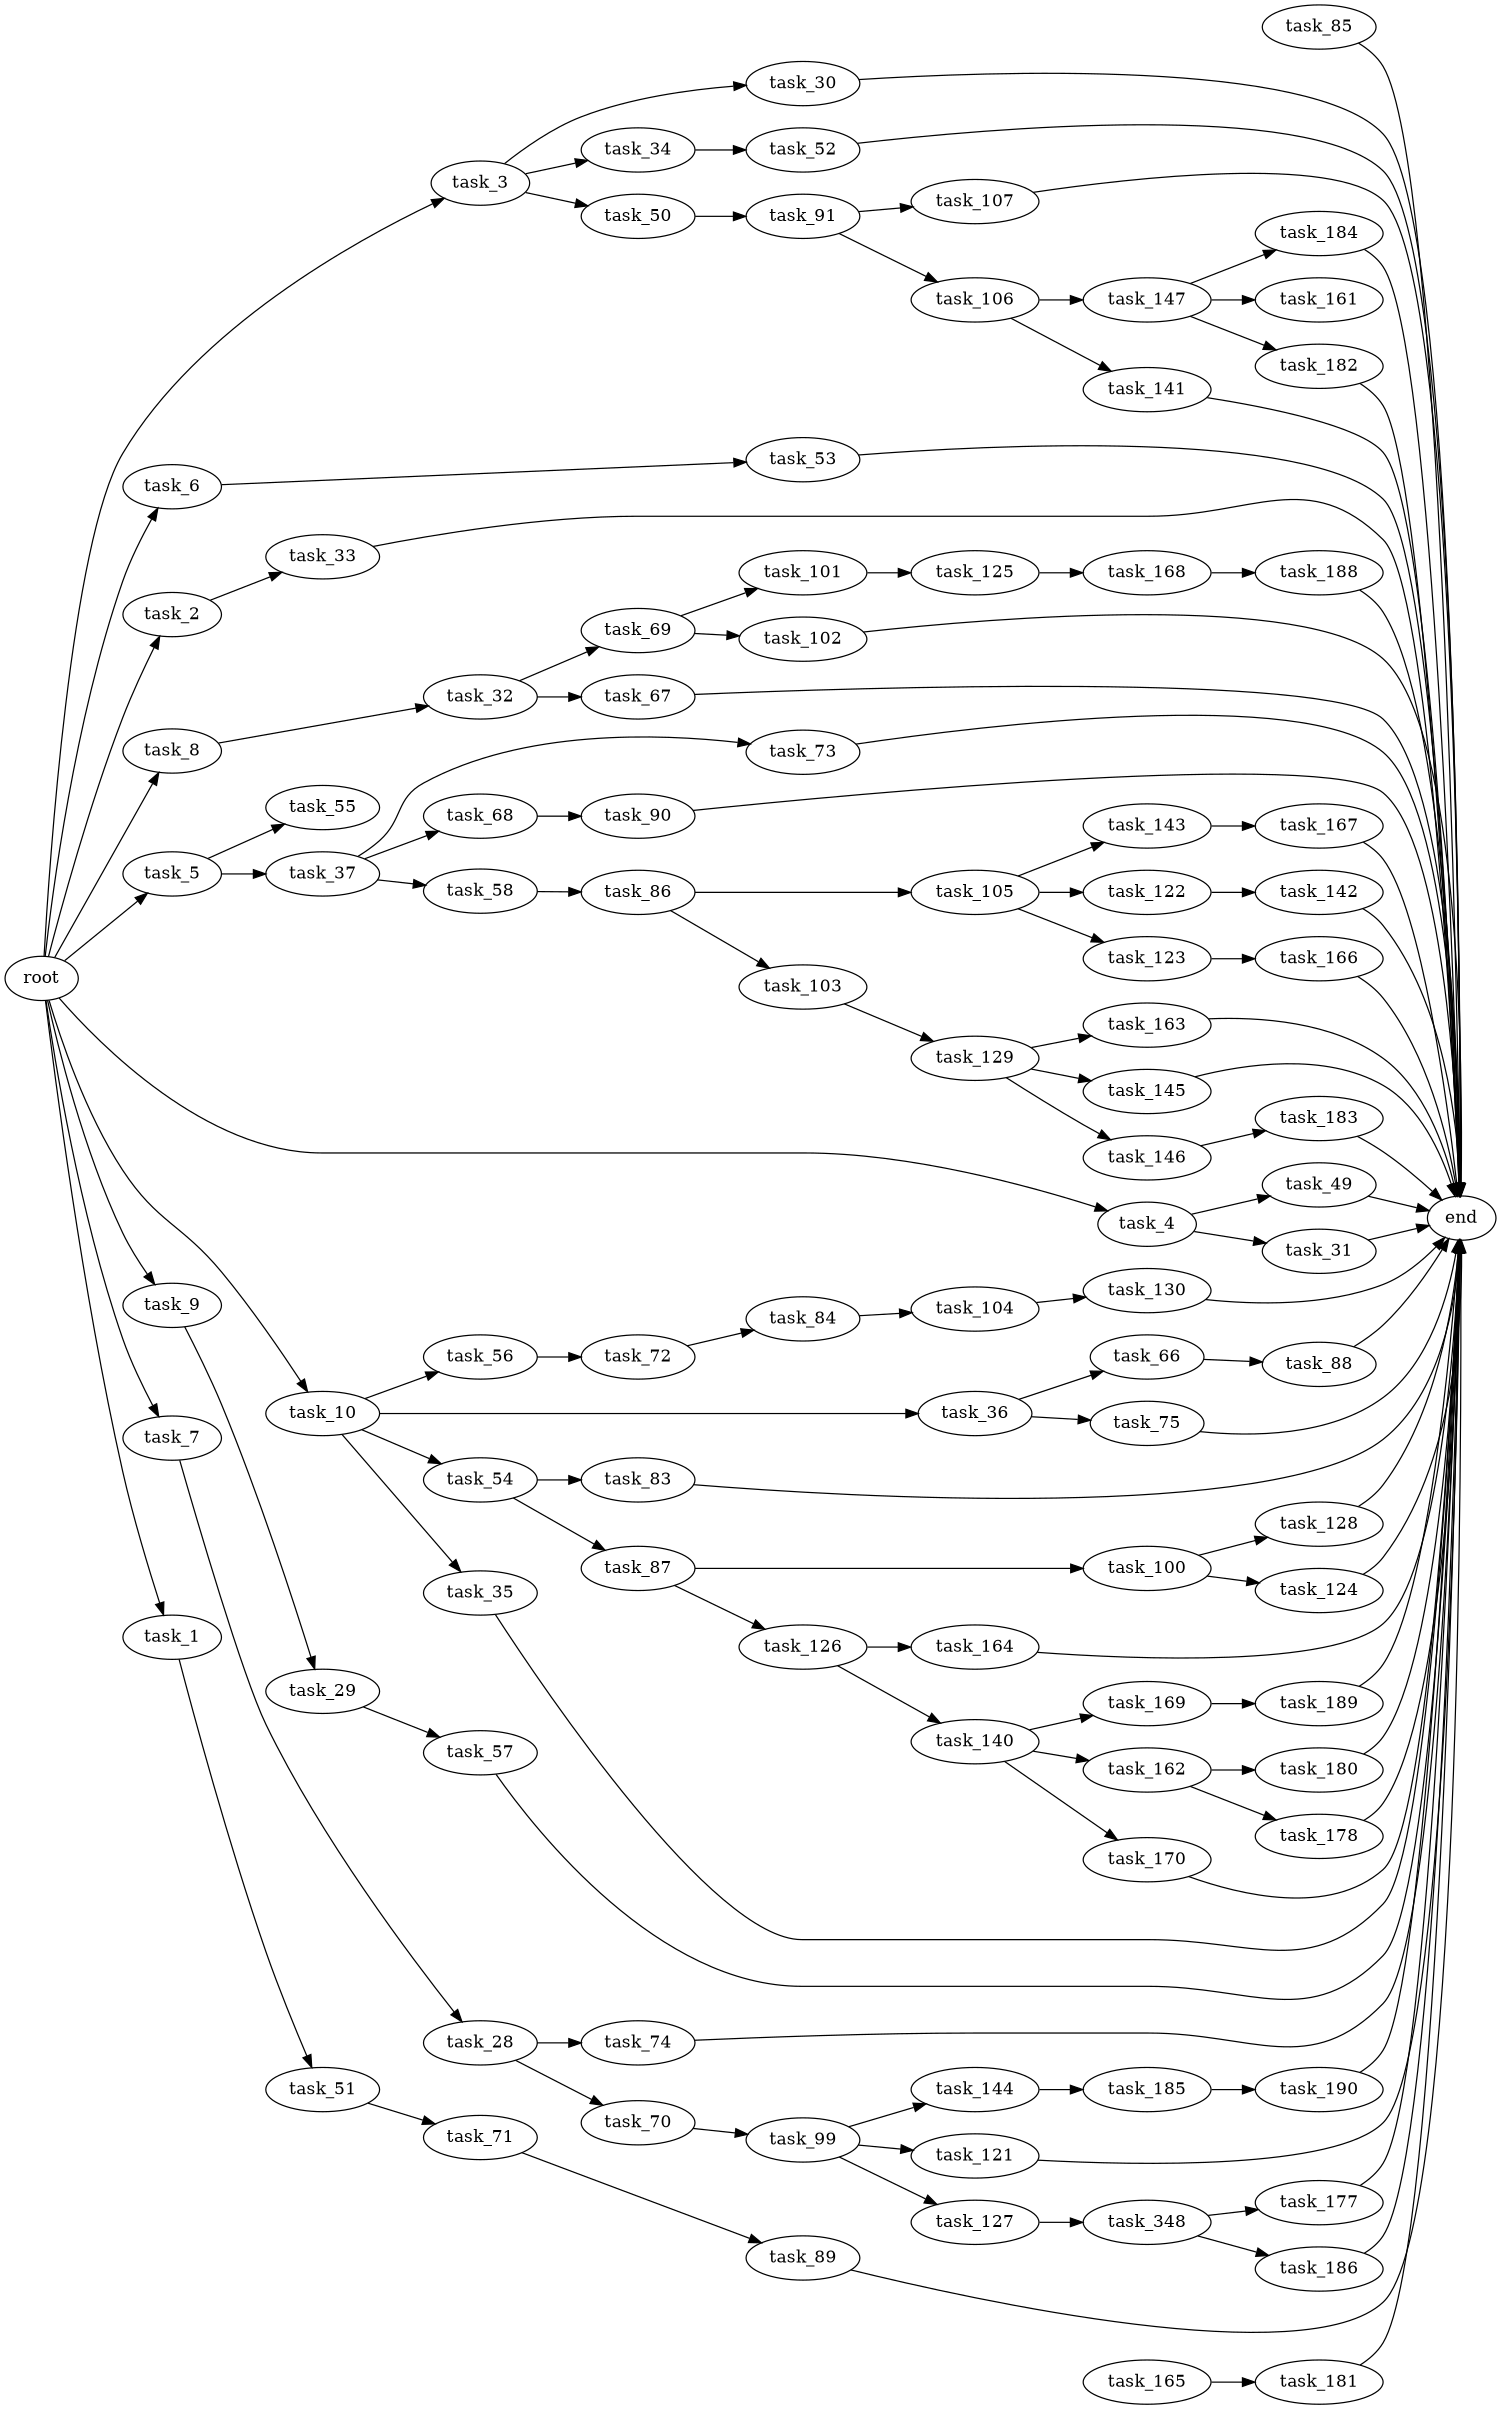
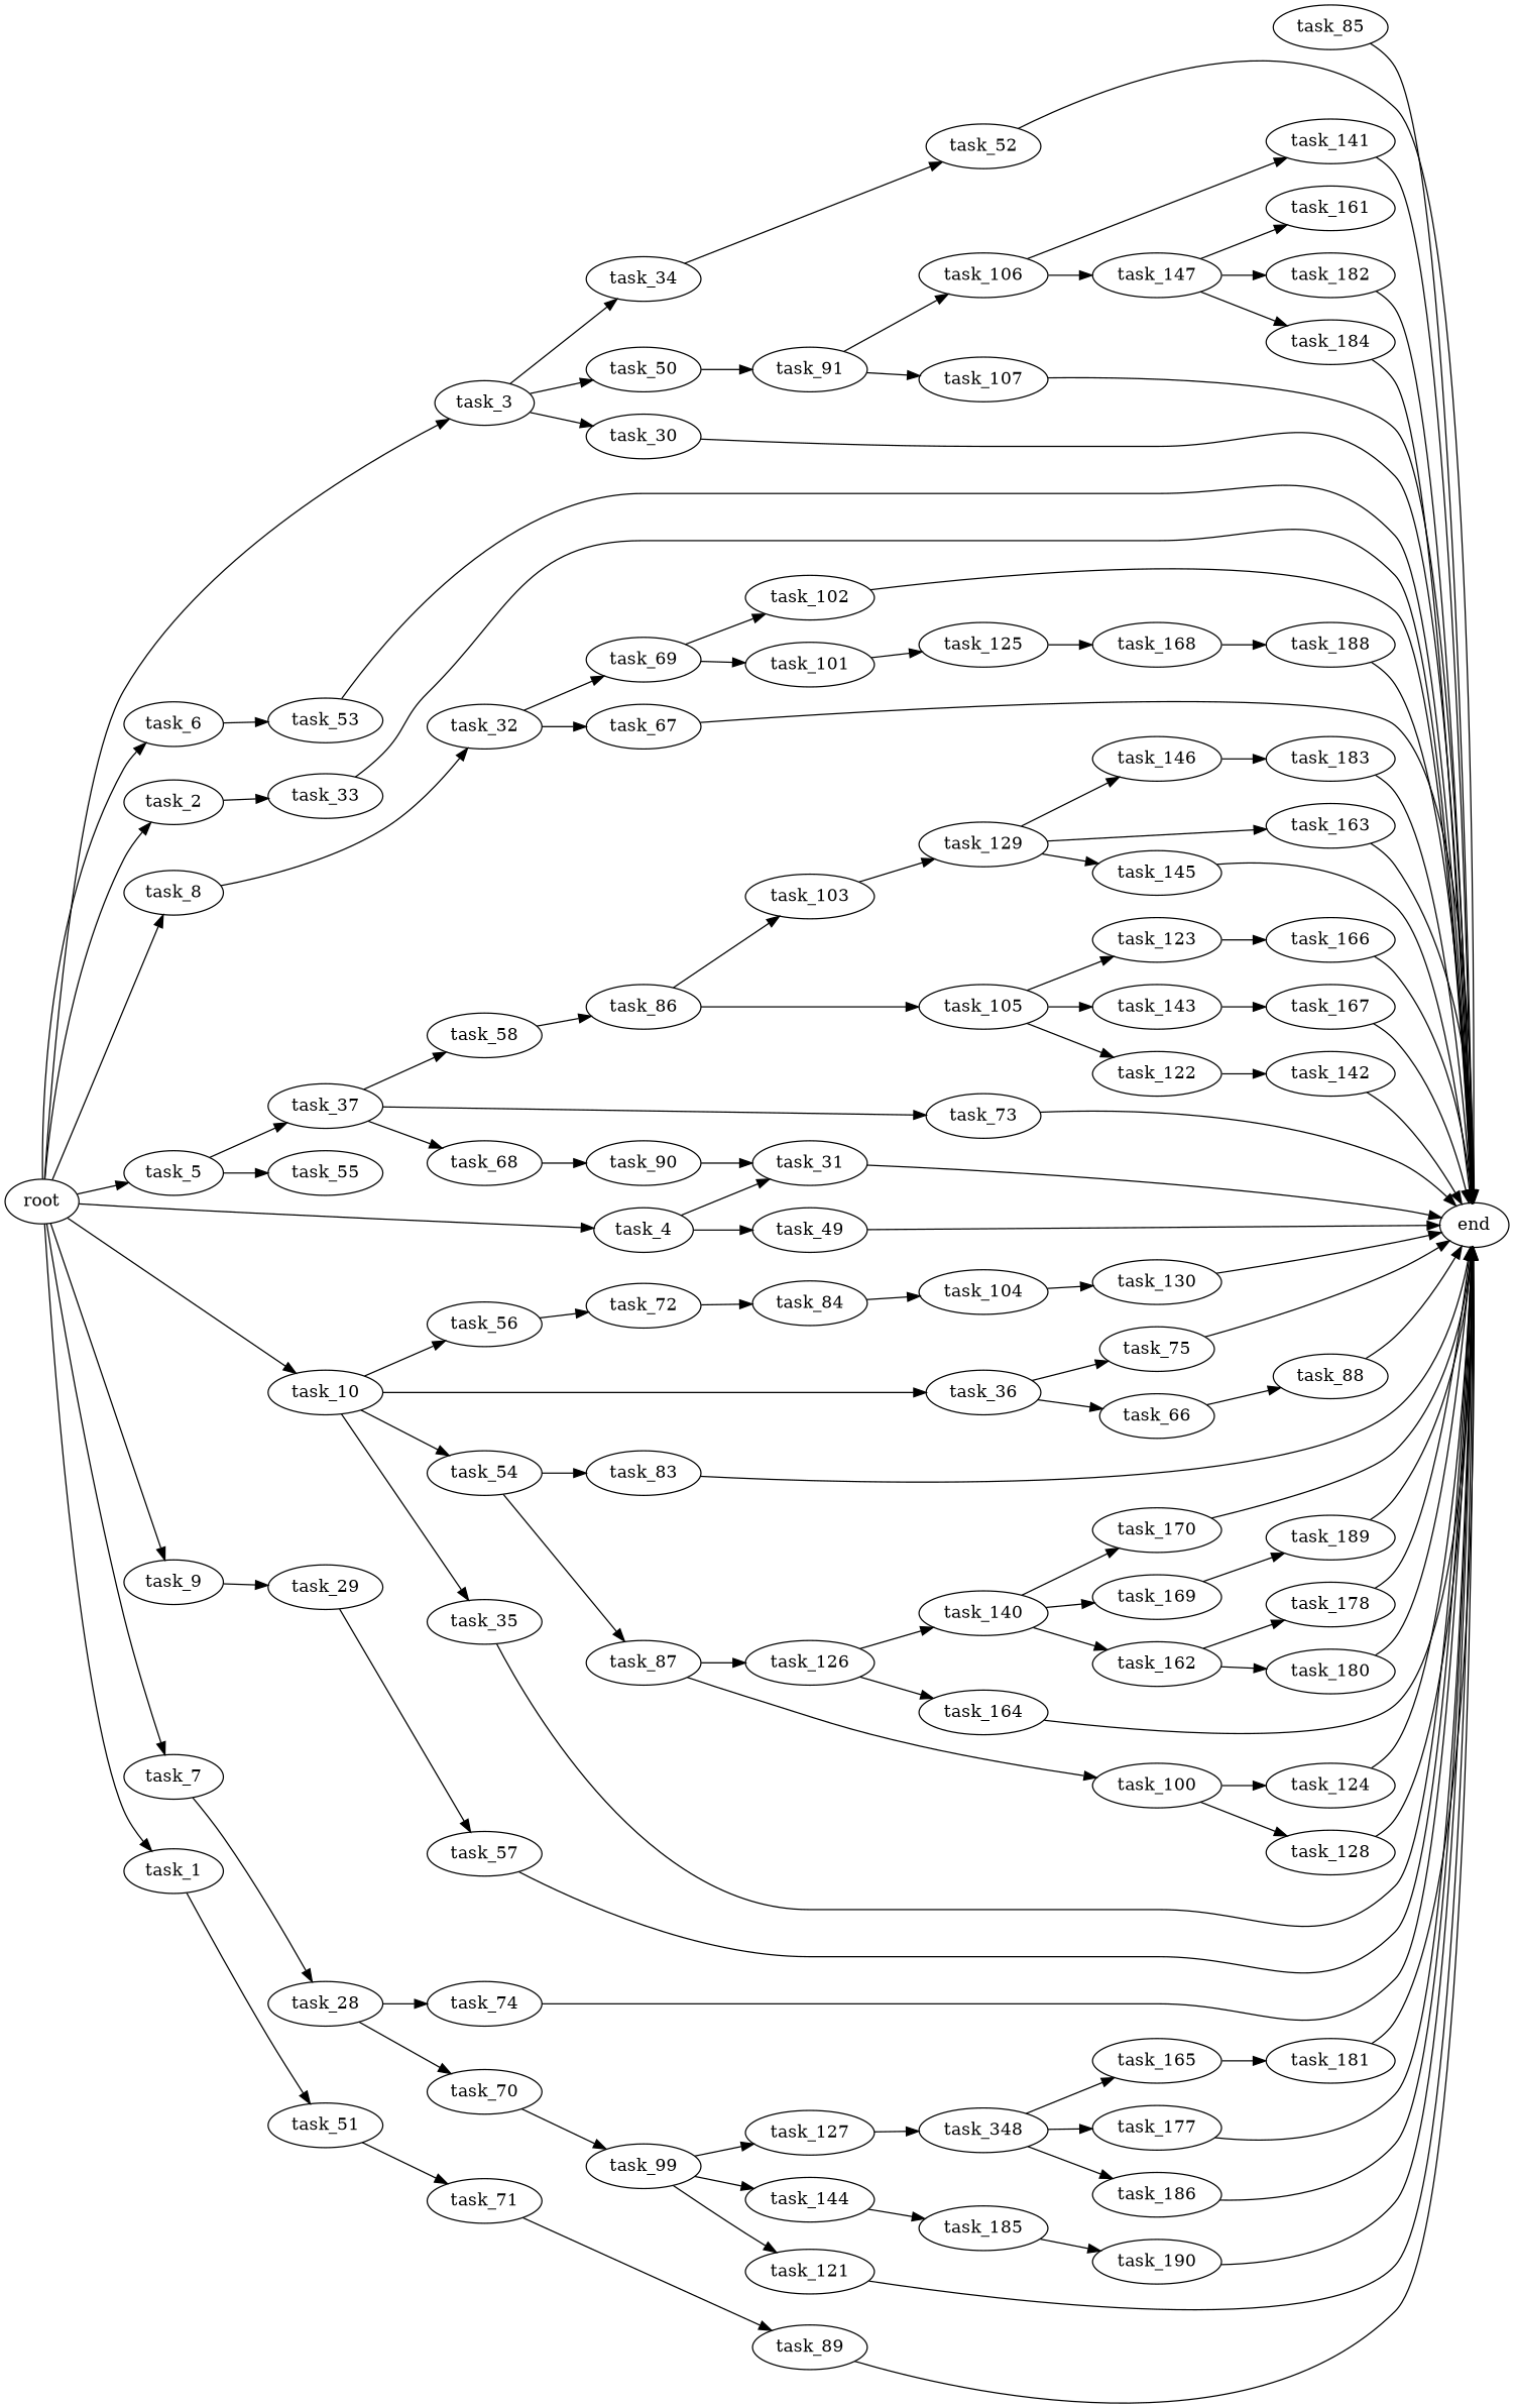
  digraph {
    rankdir=LR
    task_73
    end
    task_85
    task_89
    task_100
    task_128
    task_124
    task_90
    task_3
    task_30
    task_34
    task_50
    task_52
    task_91
    task_6
    task_53
    task_2
    task_33
    task_8
    task_32
    task_69
    task_67
    task_125
    task_168
    task_188
    task_163
    task_101
    task_102
    task_84
    task_104
    task_130
    task_49
    task_184
    task_86
    task_105
    task_103
    task_143
    task_122
    task_123
    task_129
    task_145
    task_74
    task_57
    task_177
    task_167
    task_189
    task_169
    task_71
    task_183
    task_142
    task_166
    task_56
    task_72
    task_5
    task_55
    task_37
    task_68
    task_58
    task_4
    task_31
    task_185
    task_190
    task_99
    task_144
    task_121
    task_127
    n67 [label=task_348]
    task_36
    task_66
    task_75
    task_88
    task_181
    task_107
    task_106
    task_10
    task_54
    task_35
    task_83
    task_87
    task_147
    task_161
    task_182
    task_146
    task_9
    task_29
    task_186
    task_126
    task_164
    task_140
    task_162
    task_170
    task_51
    root
    task_7
    task_1
    task_28
    task_141
    task_180
    task_70
    task_165
    task_178
    task_73 -> end
    task_85 -> end
    task_89 -> end
    task_100 -> task_128
    task_100 -> task_124
    task_128 -> end
    task_124 -> end
-   task_90 -> end
+   task_90 -> task_31
    task_3 -> task_30
    task_3 -> task_34
    task_3 -> task_50
    task_30 -> end
    task_34 -> task_52
    task_50 -> task_91
    task_52 -> end
    task_91 -> task_107
    task_91 -> task_106
    task_6 -> task_53
    task_53 -> end
    task_2 -> task_33
    task_33 -> end
    task_8 -> task_32
    task_32 -> task_69
    task_32 -> task_67
    task_69 -> task_101
    task_69 -> task_102
    task_67 -> end
    task_125 -> task_168
    task_168 -> task_188
    task_188 -> end
    task_163 -> end
    task_101 -> task_125
    task_102 -> end
    task_84 -> task_104
    task_104 -> task_130
    task_130 -> end
    task_49 -> end
    task_184 -> end
    task_86 -> task_105
    task_86 -> task_103
    task_105 -> task_143
    task_105 -> task_122
    task_105 -> task_123
    task_103 -> task_129
    task_143 -> task_167
    task_122 -> task_142
    task_123 -> task_166
    task_129 -> task_163
    task_129 -> task_145
    task_129 -> task_146
    task_145 -> end
    task_74 -> end
    task_57 -> end
    task_177 -> end
    task_167 -> end
    task_189 -> end
    task_169 -> task_189
    task_71 -> task_89
    task_183 -> end
    task_142 -> end
    task_166 -> end
    task_56 -> task_72
    task_72 -> task_84
    task_5 -> task_55
    task_5 -> task_37
    task_37 -> task_73
    task_37 -> task_68
    task_37 -> task_58
    task_68 -> task_90
    task_58 -> task_86
    task_4 -> task_49
    task_4 -> task_31
    task_31 -> end
    task_185 -> task_190
    task_190 -> end
    task_99 -> task_144
    task_99 -> task_121
    task_99 -> task_127
    task_144 -> task_185
    task_121 -> end
    task_127 -> n67
    n67 -> task_177
    n67 -> task_186
+   n67 -> task_165
    task_36 -> task_66
    task_36 -> task_75
    task_66 -> task_88
    task_75 -> end
    task_88 -> end
    task_181 -> end
    task_107 -> end
    task_106 -> task_147
    task_106 -> task_141
    task_10 -> task_56
    task_10 -> task_36
    task_10 -> task_54
    task_10 -> task_35
    task_54 -> task_83
    task_54 -> task_87
    task_35 -> end
    task_83 -> end
    task_87 -> task_100
    task_87 -> task_126
    task_147 -> task_184
    task_147 -> task_161
    task_147 -> task_182
    task_182 -> end
    task_146 -> task_183
    task_9 -> task_29
    task_29 -> task_57
    task_186 -> end
    task_126 -> task_164
    task_126 -> task_140
    task_164 -> end
    task_140 -> task_169
    task_140 -> task_162
    task_140 -> task_170
    task_162 -> task_180
    task_162 -> task_178
    task_170 -> end
    task_51 -> task_71
    root -> task_3
    root -> task_6
    root -> task_2
    root -> task_8
    root -> task_5
    root -> task_4
    root -> task_10
    root -> task_9
    root -> task_7
    root -> task_1
    task_7 -> task_28
    task_1 -> task_51
    task_28 -> task_74
    task_28 -> task_70
    task_141 -> end
    task_180 -> end
    task_70 -> task_99
    task_165 -> task_181
    task_178 -> end
  }
